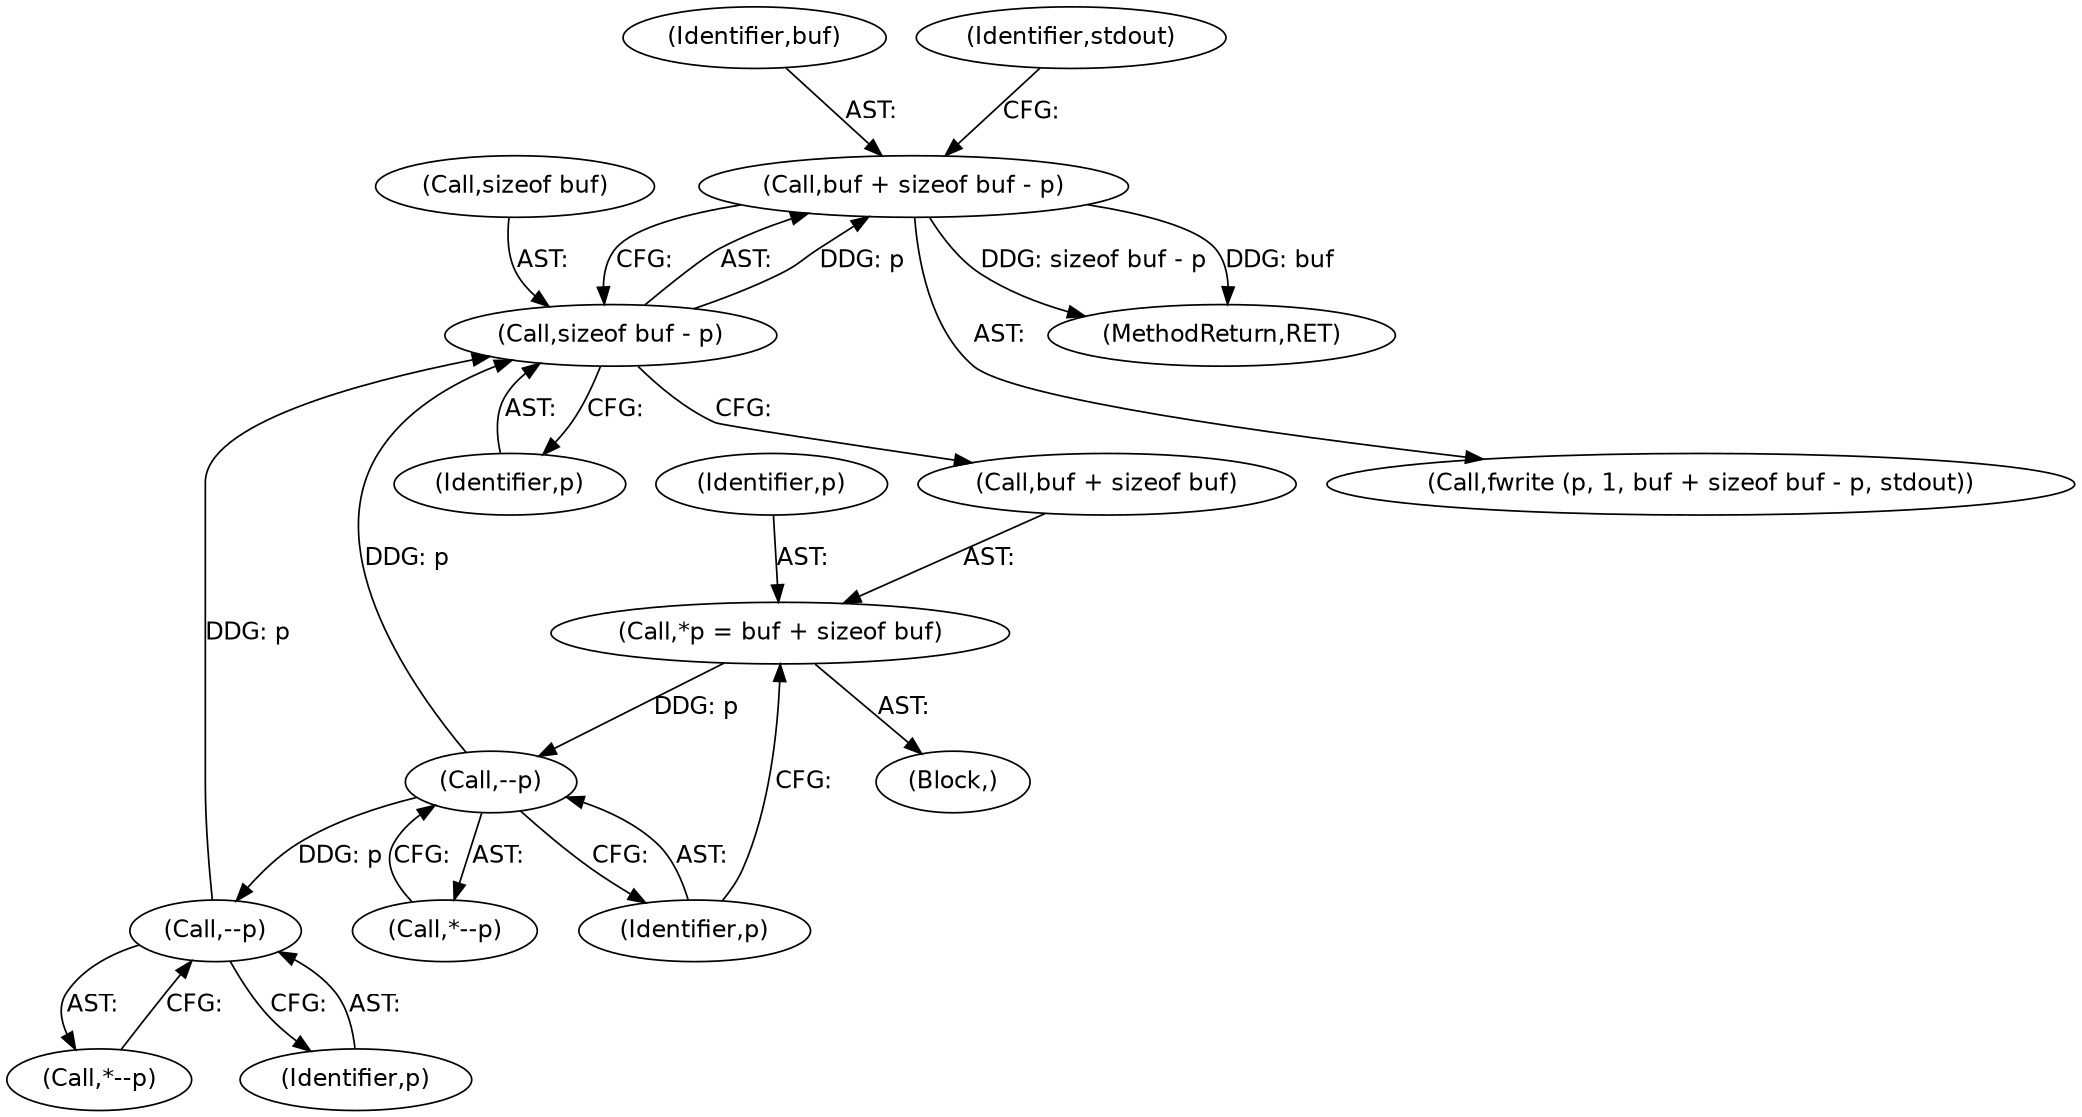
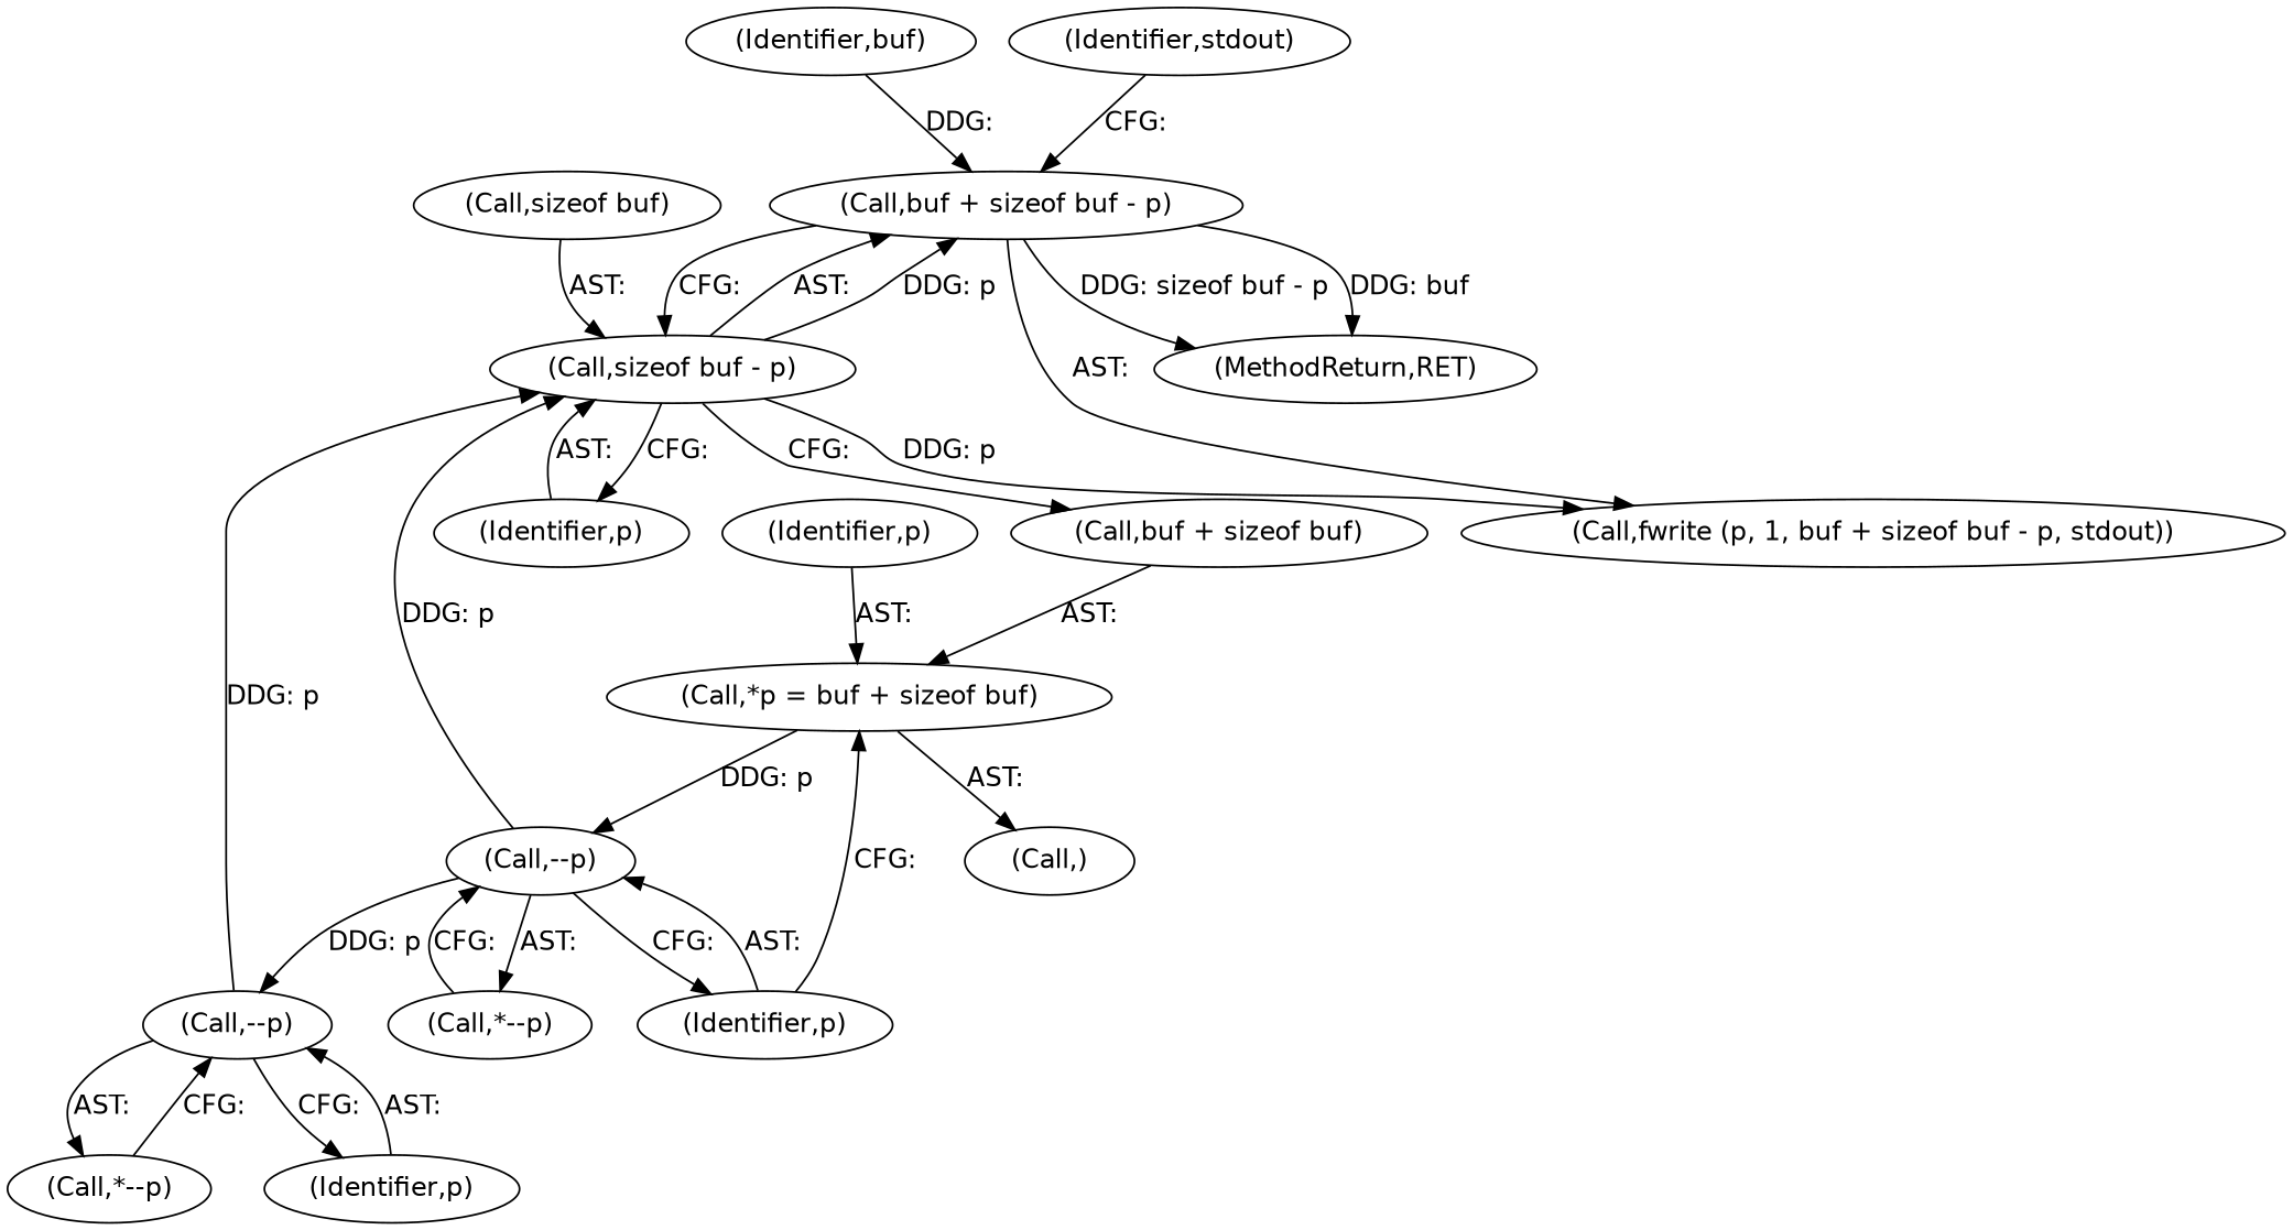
  digraph {
    fontname="DejaVu Sans"
    node [fontname="DejaVu Sans"]
    edge [fontname="DejaVu Sans"]
    n1 [label="(Call,buf + sizeof buf - p)"]
    n2 [label="(Call,sizeof buf - p)"]
    n3 [label="(Call,fwrite (p, 1, buf + sizeof buf - p, stdout))"]
    n4 [label="(MethodReturn,RET)"]
    n5 [label="(Identifier,p)"]
    n6 [label="(Call,buf + sizeof buf)"]
    n7 [label="(Call,--p)"]
    n8 [label="(Call,--p)"]
    n9 [label="(Call,*--p)"]
    n10 [label="(Identifier,p)"]
    n11 [label="(Call,*--p)"]
    n12 [label="(Identifier,p)"]
    n13 [label="(Call,*p = buf + sizeof buf)"]
-   n14 [label="(Block,)"]
+   n14 [label="(Call,)"]
    n15 [label="(Identifier,buf)"]
    n16 [label="(Identifier,stdout)"]
    n17 [label="(Identifier,p)"]
    n18 [label="(Call,sizeof buf)"]
    n1 -> n2 [label="CFG: "]
    n1 -> n3 [label="AST: "]
    n1 -> n4 [label="DDG: buf"]
    n1 -> n4 [label="DDG: sizeof buf - p"]
    n2 -> n1 [label="AST: "]
    n2 -> n1 [label="DDG: p"]
+   n2 -> n3 [label="DDG: p"]
    n2 -> n5 [label="CFG: "]
    n2 -> n6 [label="CFG: "]
    n5 -> n2 [label="AST: "]
    n6 -> n13 [label="AST: "]
    n7 -> n2 [label="DDG: p"]
    n7 -> n8 [label="DDG: p"]
    n7 -> n9 [label="AST: "]
    n7 -> n10 [label="CFG: "]
    n8 -> n2 [label="DDG: p"]
    n8 -> n11 [label="AST: "]
    n8 -> n12 [label="CFG: "]
    n9 -> n7 [label="CFG: "]
    n10 -> n7 [label="AST: "]
    n10 -> n13 [label="CFG: "]
    n11 -> n8 [label="CFG: "]
    n12 -> n8 [label="AST: "]
    n13 -> n7 [label="DDG: p"]
    n13 -> n14 [label="AST: "]
-   n15 -> n1 [label="AST: "]
+   n15 -> n1 [label="DDG: "]
    n16 -> n1 [label="CFG: "]
    n17 -> n13 [label="AST: "]
    n18 -> n2 [label="AST: "]
  }
